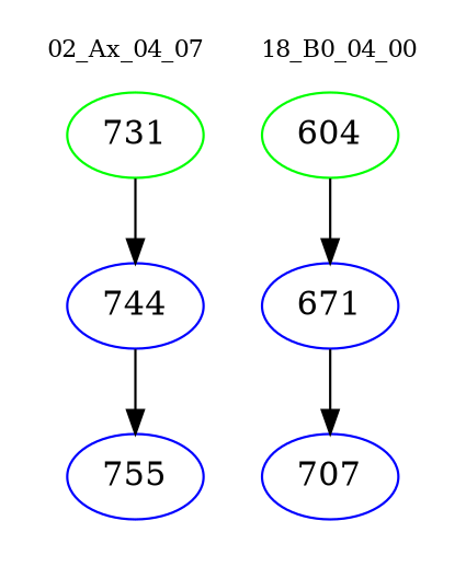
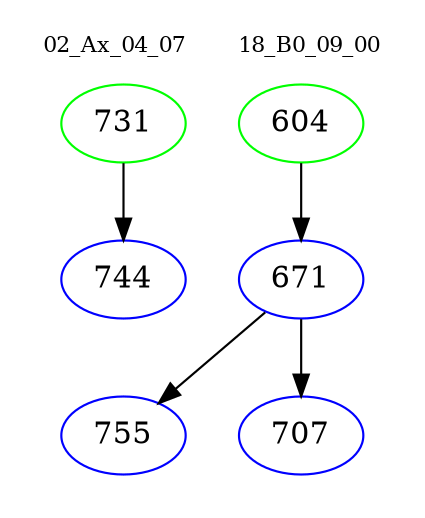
  digraph {
    node [color=blue]
    edge [color=black]
    n1 [color=green label=731]
    n2 [label=744]
    n3 [label=755]
    n4 [color=green label=604]
    n5 [label=671]
    n6 [label=707]
    subgraph cluster_1 {
      color=white
      fontsize=10
      label="02_Ax_04_07"
      n1
      n2
      n3
    }
    subgraph cluster_2 {
      color=white
      fontsize=10
-     label="18_B0_04_00"
+     label="18_B0_09_00"
      n4
      n5
      n6
    }
    n1 -> n2
-   n2 -> n3
+   n5 -> n3
    n4 -> n5
    n5 -> n6
  }
